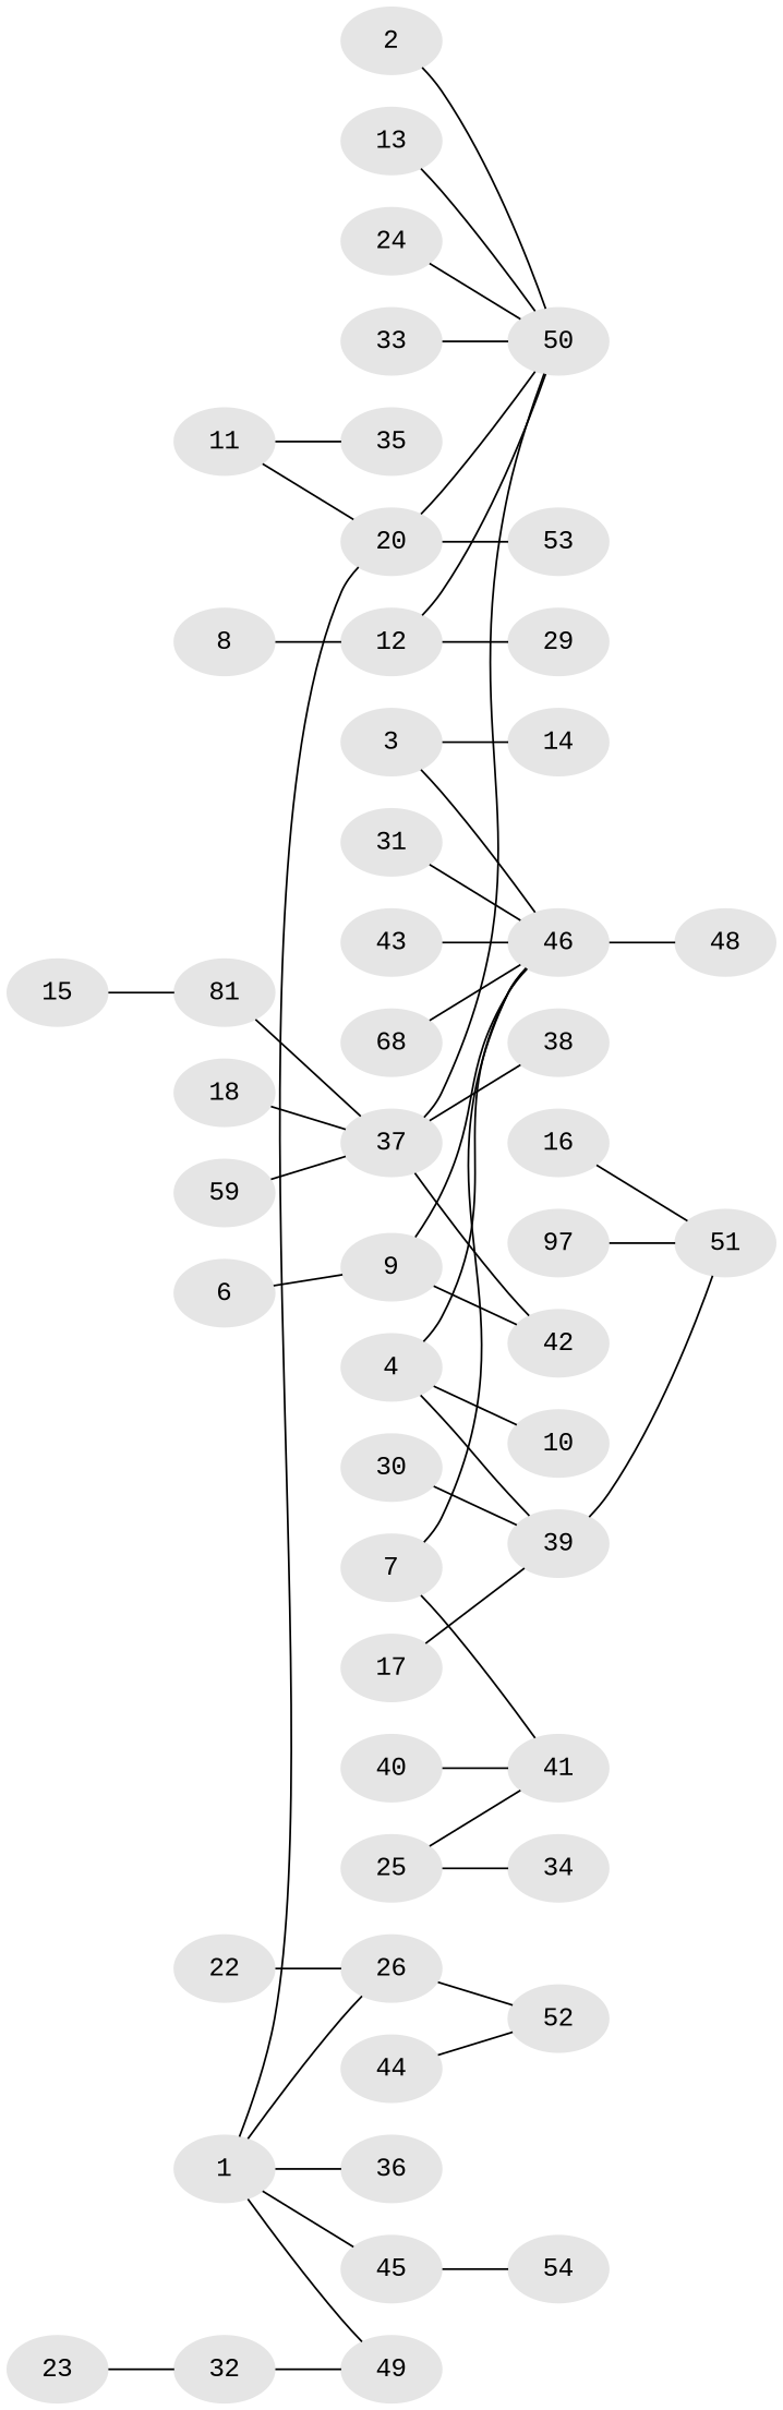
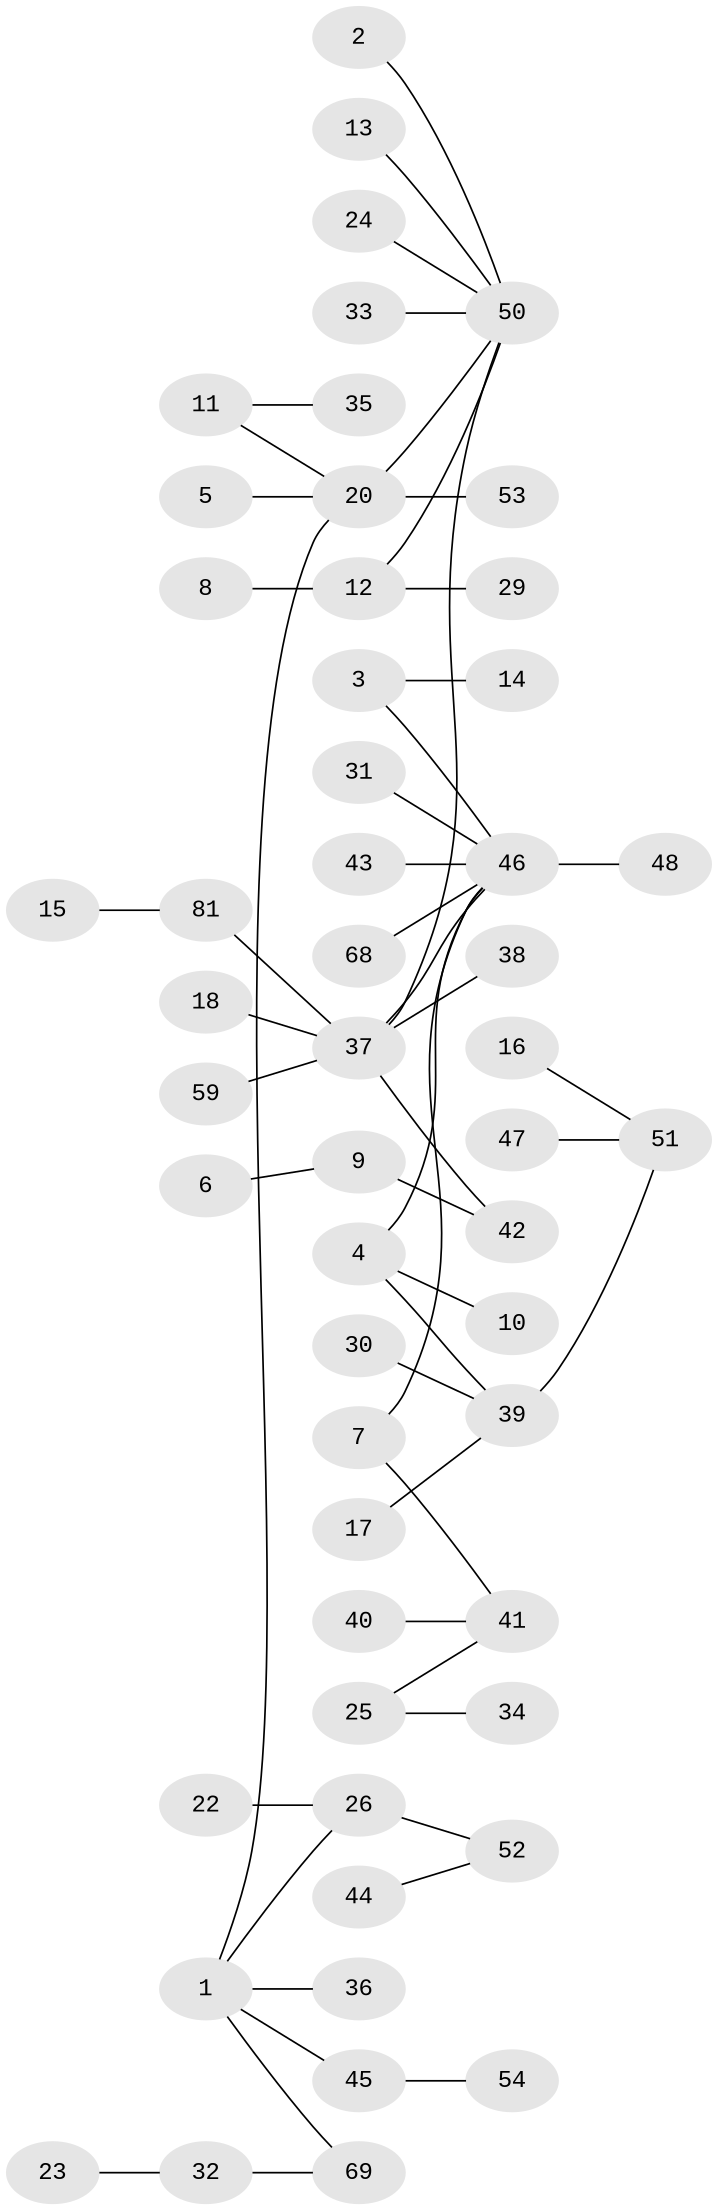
  graph {
    fontname="Liberation Mono"
    rankdir=LR
    node [color=gray90 fontname="Liberation Mono" style=filled]
    edge [fontname="Liberation Mono" weight=1.0]
    1
    20
    26
    36
    45
-   49
+   49 [label=69]
    50
    53
    52
    54
    2
    3
    14
    46
    48
    4
    10
    39
    51
+   5
    6
    9
    42
    7
    41
    8
    12
    29
    11
    35
    13
    n32 [label=81]
    15
    37
    16
    17
    18
    38
    n39 [label=59]
    22
    23
    32
    24
    25
    34
    n46 [label=68]
    30
    31
    33
    40
    43
    44
-   47 [label=97]
+   47
    1 -- 20
    1 -- 26
    1 -- 36
    1 -- 45
    1 -- 49
    20 -- 50
    20 -- 53
    26 -- 52
    45 -- 54
    2 -- 50
    3 -- 14
    3 -- 46
    46 -- 48
    4 -- 46
    4 -- 10
    4 -- 39
    39 -- 51
+   5 -- 20
    6 -- 9
    9 -- 42
    7 -- 46
    7 -- 41
    8 -- 12
    12 -- 50
    12 -- 29
    11 -- 20
    11 -- 35
    13 -- 50
    n32 -- 37
    15 -- n32
    37 -- 50
-   9 -- 46
+   37 -- 46
    37 -- 42
    37 -- 38
    16 -- 51
    17 -- 39
    18 -- 37
    n39 -- 37
    22 -- 26
    23 -- 32
    32 -- 49
    24 -- 50
    25 -- 41
    25 -- 34
    n46 -- 46
    30 -- 39
    31 -- 46
    33 -- 50
    40 -- 41
    43 -- 46
    44 -- 52
    47 -- 51
  }
